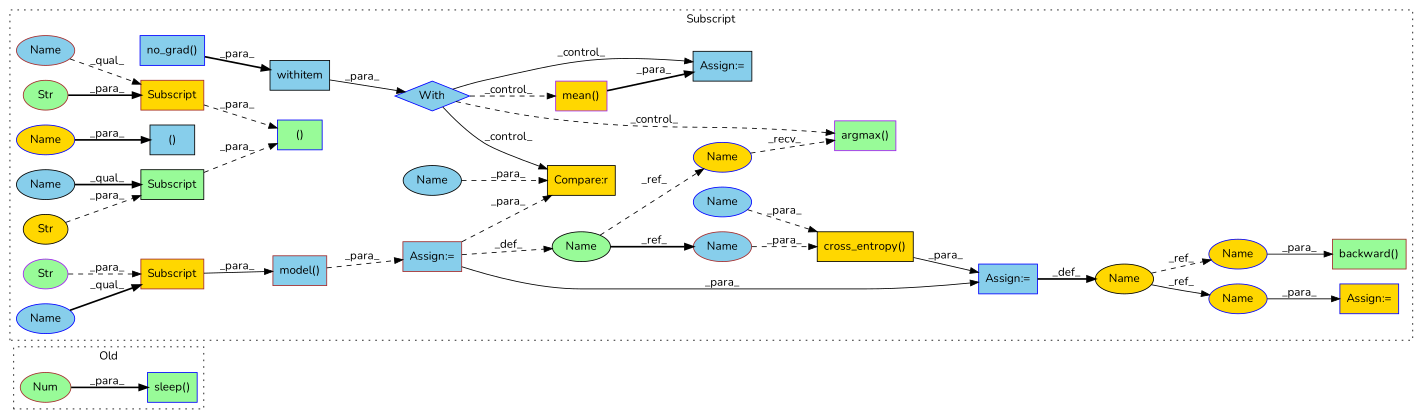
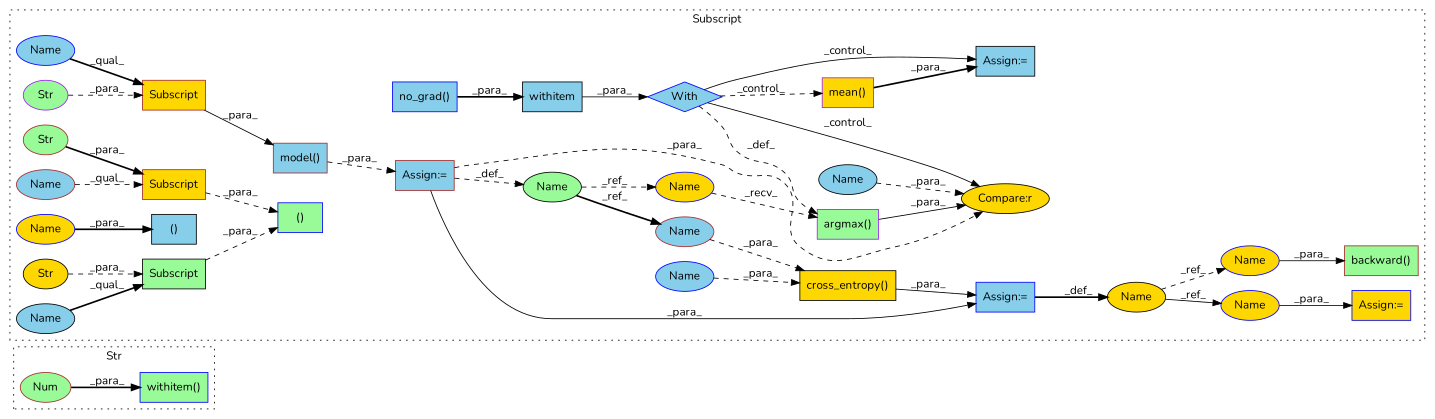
  digraph {
    fontname=Nunito
    rankdir=LR
    node [a=87 color=blue fillcolor=skyblue fontname=Nunito l=4 s=1894 shape=box style=filled]
    edge [fontname=Nunito style=dashed]
-   n1 [a=75 fillcolor=palegreen l="11,1" label="sleep()" s="676,691"]
+   n1 [a=75 fillcolor=palegreen l="11,1" label="withitem()" s="676,691"]
    n2 [a=76 color=brown fillcolor=palegreen label=Num s=687 shape=ellipse]
    n3 [a=75 color=brown fillcolor=palegreen l="25,1" label="backward()" s="1778,1807"]
    n4 [color=black fillcolor=gold label=Name s=1708 shape=ellipse]
    n5 [a=68 fillcolor=gold l=3 label="Assign:=" s=1962]
    n6 [a=75 color=black fillcolor=gold l="16,1" label="cross_entropy()" s="1715,1741"]
    n7 [color=black fillcolor=palegreen l=6 label=Name s=1667 shape=ellipse]
    n8 [a=75 color=purple fillcolor=palegreen l=21 label="argmax()"]
    n9 [a=49 color=black l=5 label=withitem s=1849]
-   n10 [a=40 color=black fillcolor=gold l=29 label="Compare:r" s=1893]
+   n10 [a=40 color=black fillcolor=gold l=29 label="Compare:r" s=1893 shape=ellipse]
    n11 [a=39 l="5,24" label=With s="1844,1854" shape=diamond]
    n12 [a=54 color=black label="()" s=1627]
    n13 [a=75 color=purple fillcolor=gold l=44 label="mean()" s=1893]
    n14 [a=75 color=brown l="11,1" label="model()" s="1676,1698"]
    n15 [a=63 color=brown fillcolor=gold l="11,0" label=Subscript s="1687,0"]
    n16 [a=63 color=brown fillcolor=gold l="11,0" label=Subscript s="1634,0"]
    n17 [a=54 fillcolor=palegreen l=13 label="()" s=1645]
    n18 [a=63 color=black fillcolor=palegreen l="11,0" label=Subscript s="1647,0"]
    n19 [a=66 color=brown fillcolor=palegreen label=Str s=1640 shape=ellipse]
    n20 [a=66 color=black fillcolor=gold label=Str s=1653 shape=ellipse]
    n21 [a=66 color=purple fillcolor=palegreen label=Str s=1693 shape=ellipse]
    n22 [a=75 l=15 label="no_grad()" s=1849]
    n23 [a=68 color=brown l=3 label="Assign:=" s=1673]
    n24 [a=68 l=3 label="Assign:=" s=1712]
    n25 [a=68 color=black l=3 label="Assign:=" s=1890]
    n26 [l=2 label=Name s=1739 shape=ellipse]
    n27 [color=black l=2 label=Name s=1919 shape=ellipse]
    n28 [fillcolor=gold l=2 label=Name s=1629 shape=ellipse]
    n29 [fillcolor=gold l=6 label=Name shape=ellipse]
    n30 [color=brown l=6 label=Name s=1731 shape=ellipse]
    n31 [fillcolor=gold label=Name s=1965 shape=ellipse]
    n32 [fillcolor=gold label=Name s=1803 shape=ellipse]
    n33 [l=5 label=Name s=1687 shape=ellipse]
    n34 [color=brown l=5 label=Name s=1634 shape=ellipse]
    n35 [color=black l=5 label=Name s=1647 shape=ellipse]
    subgraph cluster_1 {
-     label=Old
+     label=Str
      style=dotted
      n1
      n2
    }
    subgraph cluster_2 {
      label=Subscript
      style=dotted
      n3
      n4
      n5
      n6
      n7
      n8
      n9
      n10
      n11
      n12
      n13
      n14
      n15
      n16
      n17
      n18
      n19
      n20
      n21
      n22
      n23
      n24
      n25
      n26
      n27
      n28
      n29
      n30
      n31
      n32
      n33
      n34
      n35
    }
    n2 -> n1 [label=_para_ style=bold]
    n4 -> n31 [label=_ref_ style=solid]
    n4 -> n32 [label=_ref_]
    n6 -> n24 [label=_para_ style=solid]
    n7 -> n29 [label=_ref_]
    n7 -> n30 [label=_ref_ style=bold]
+   n8 -> n10 [label=_para_ style=solid]
    n9 -> n11 [label=_para_ style=solid]
-   n11 -> n8 [label=_control_]
+   n11 -> n8 [label=_def_]
    n11 -> n10 [label=_control_ style=solid]
    n11 -> n13 [label=_control_]
    n11 -> n25 [label=_control_ style=solid]
    n13 -> n25 [label=_para_ style=bold]
    n14 -> n23 [label=_para_]
    n15 -> n14 [label=_para_ style=solid]
    n16 -> n17 [label=_para_]
    n18 -> n17 [label=_para_]
    n19 -> n16 [label=_para_ style=bold]
    n20 -> n18 [label=_para_]
    n21 -> n15 [label=_para_]
    n22 -> n9 [label=_para_ style=bold]
    n23 -> n7 [label=_def_]
    n23 -> n10 [label=_para_]
    n23 -> n24 [label=_para_ style=solid]
    n24 -> n4 [label=_def_ style=bold]
    n26 -> n6 [label=_para_]
    n27 -> n10 [label=_para_]
    n28 -> n12 [label=_para_ style=bold]
    n29 -> n8 [label=_recv_]
    n30 -> n6 [label=_para_]
    n31 -> n5 [label=_para_ style=solid]
    n32 -> n3 [label=_para_ style=solid]
    n33 -> n15 [label=_qual_ style=bold]
    n34 -> n16 [label=_qual_]
    n35 -> n18 [label=_qual_ style=bold]
  }
